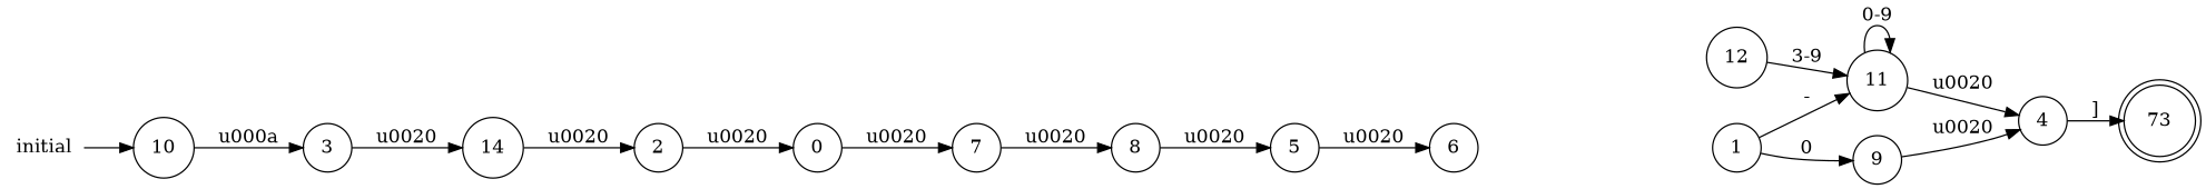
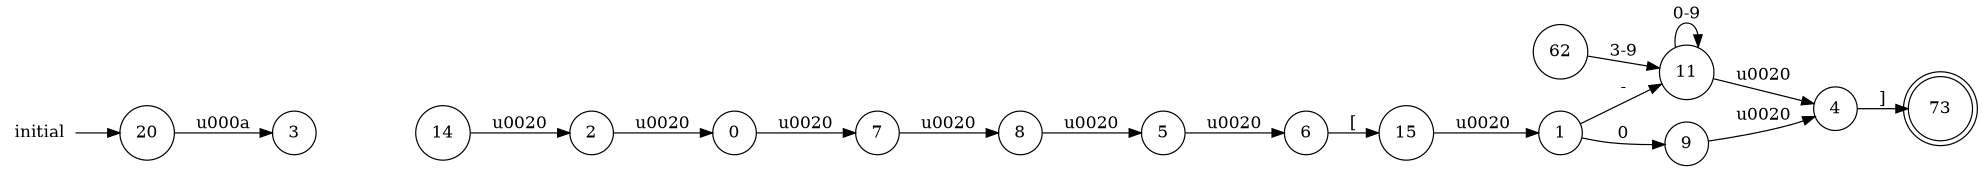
  digraph {
    rankdir=LR
    node [shape=circle]
    0
    7
    8
    5
    1
    9
    11
-   12
+   12 [label=62]
    4
    n10 [label=73 shape=doublecircle]
    2
    3
    14
    6
-   10
+   15
+   10 [label=20]
    initial [shape=plaintext]
    0 -> 7 [label="\u0020"]
    7 -> 8 [label="\u0020"]
    8 -> 5 [label="\u0020"]
    5 -> 6 [label="\u0020"]
    1 -> 9 [label=0]
    1 -> 11 [label="-"]
    9 -> 4 [label="\u0020"]
    11 -> 11 [label="0-9"]
    11 -> 4 [label="\u0020"]
    12 -> 11 [label="3-9"]
    4 -> n10 [label="]"]
    2 -> 0 [label="\u0020"]
-   3 -> 14 [label="\u0020"]
    14 -> 2 [label="\u0020"]
+   6 -> 15 [label="["]
+   15 -> 1 [label="\u0020"]
    10 -> 3 [label="\u000a"]
    initial -> 10
  }
